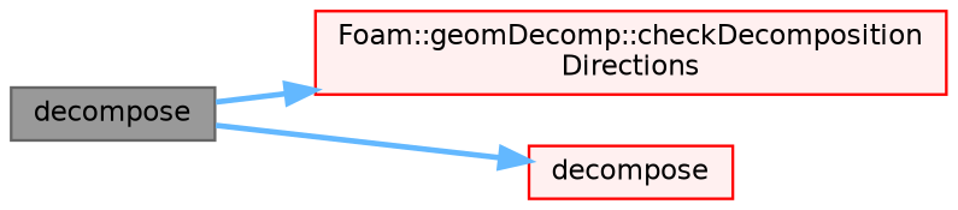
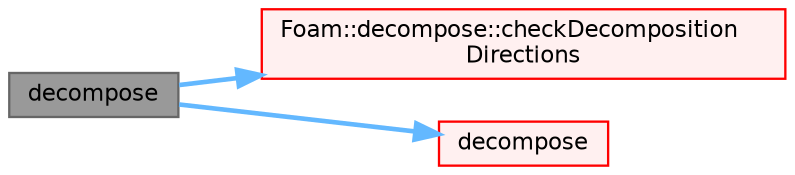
  digraph {
    rankdir=LR
    node [color=red fillcolor="#FFF0F0" fontname=Helvetica fontsize=10 shape=box style=filled]
    edge [color=steelblue1 fontname=Helvetica fontsize=10 labelfontname=Helvetica labelfontsize=10 style=bold]
    n1 [color=gray40 fillcolor=grey60 fontcolor=black height=0.2 label=decompose width=0.4]
-   n2 [height=0.2 label="Foam::geomDecomp::checkDecomposition\lDirections" width=0.4]
+   n2 [height=0.2 label="Foam::decompose::checkDecomposition\lDirections" width=0.4]
    n3 [height=0.2 label=decompose width=0.4]
    n1 -> n2
    n1 -> n3
  }
